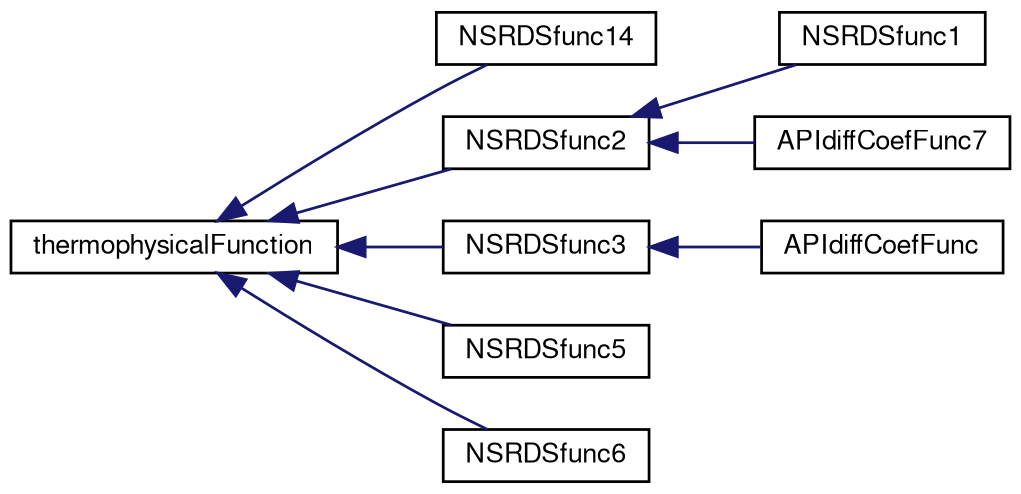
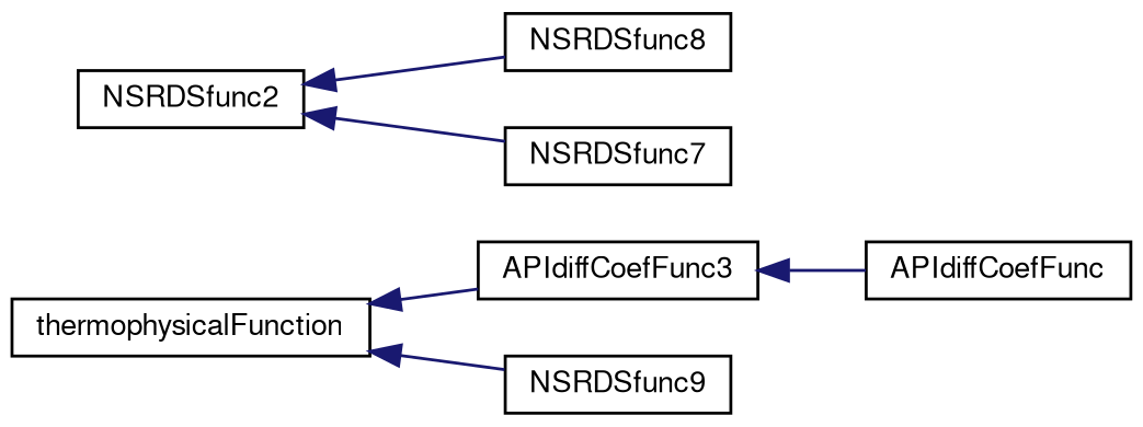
  digraph {
    rankdir=LR
    node [color=black fontname=FreeSans fontsize=10 shape=record]
    edge [color=midnightblue dir=back fontname=FreeSans fontsize=10 labelfontname=FreeSans labelfontsize=10 style=solid]
    n1 [height=0.2 label=thermophysicalFunction width=0.4]
-   n2 [height=0.2 label=NSRDSfunc14 width=0.4]
    n3 [height=0.2 label=NSRDSfunc2 width=0.4]
-   n4 [height=0.2 label=NSRDSfunc3 width=0.4]
-   n5 [height=0.2 label=NSRDSfunc5 width=0.4]
-   n6 [height=0.2 label=NSRDSfunc6 width=0.4]
+   n4 [height=0.2 label=APIdiffCoefFunc3 width=0.4]
+   n6 [height=0.2 label=NSRDSfunc9 width=0.4]
    n7 [height=0.2 label=APIdiffCoefFunc width=0.4]
-   n8 [height=0.2 label=NSRDSfunc1 width=0.4]
-   n9 [height=0.2 label=APIdiffCoefFunc7 width=0.4]
-   n1 -> n2
-   n1 -> n3
+   n8 [height=0.2 label=NSRDSfunc8 width=0.4]
+   n9 [height=0.2 label=NSRDSfunc7 width=0.4]
    n1 -> n4
-   n1 -> n5
    n1 -> n6
    n3 -> n8
    n3 -> n9
    n4 -> n7
  }
